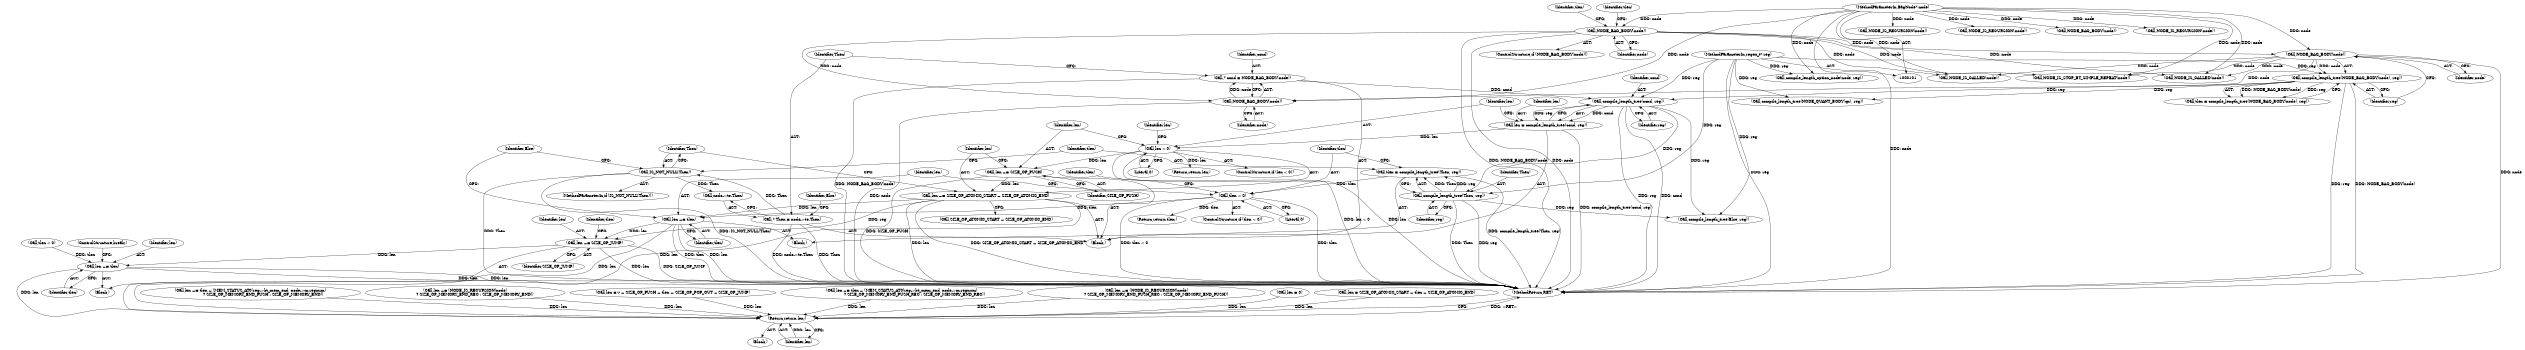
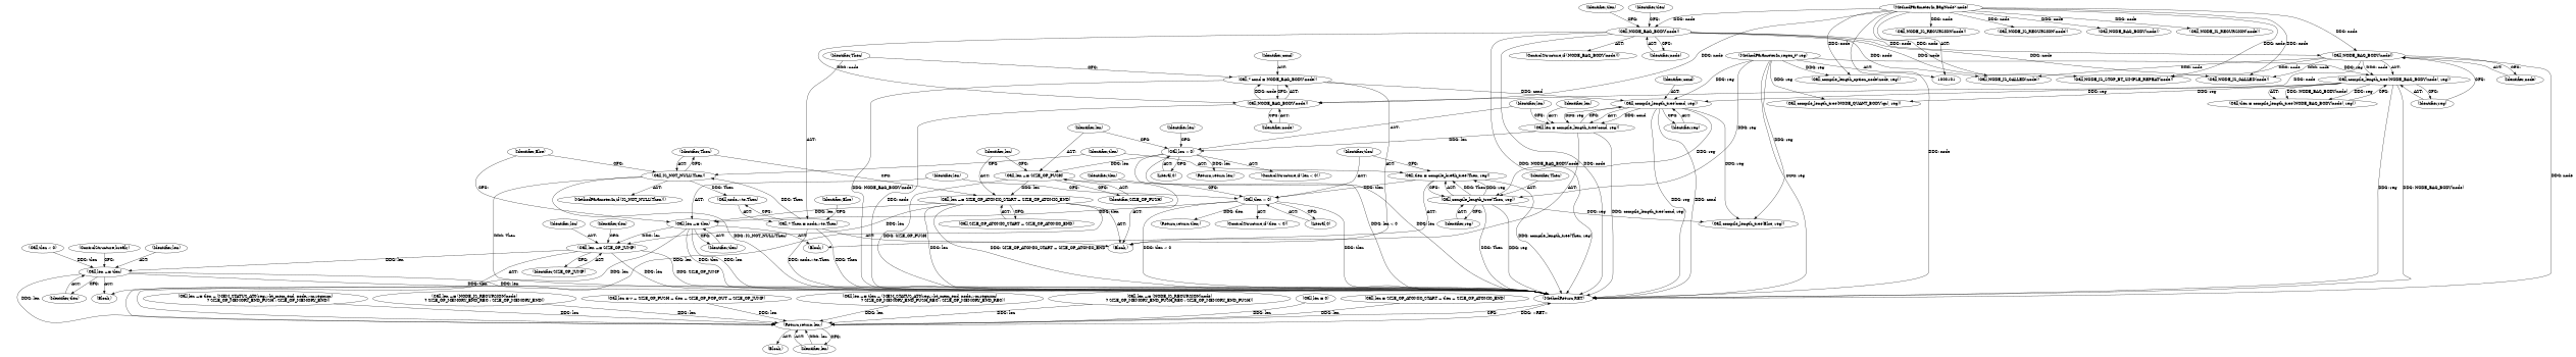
  digraph {
    n1 [label="(Call,len += SIZE_OP_JUMP)"]
    n2 [label="(Call,len += tlen)"]
    n3 [label="(Block,)"]
    n4 [label="(Identifier,SIZE_OP_JUMP)"]
    n5 [label="(MethodReturn,RET)"]
    n6 [label="(Return,return len;)"]
    n7 [label="(Identifier,tlen)"]
    n8 [label="(Call,len += tlen)"]
    n9 [label="(Identifier,tlen)"]
    n10 [label="(Block,)"]
    n11 [label="(Block,)"]
    n12 [label="(Identifier,len)"]
    n13 [label="(Call,tlen < 0)"]
    n14 [label="(Return,return tlen;)"]
    n15 [label="(ControlStructure,if (tlen < 0))"]
    n16 [label="(Literal,0)"]
-   n17 [label="(Call,tlen = compile_length_tree(Then, reg))"]
+   n17 [label="(Call,tlen = compile_break_tree(Then, reg))"]
    n18 [label="(Call,compile_length_tree(Then, reg))"]
    n19 [label="(Call,compile_length_tree(Else, reg))"]
    n20 [label="(Identifier,reg)"]
    n21 [label="(Call,IS_NOT_NULL(Then))"]
    n22 [label="(Identifier,Then)"]
    n23 [label="(MethodParameterIn,if (IS_NOT_NULL(Then)))"]
    n24 [label="(Call,node->te.Then)"]
    n25 [label="(Call,len += SIZE_OP_ATOMIC_START + SIZE_OP_ATOMIC_END)"]
    n26 [label="(Call,* Then = node->te.Then)"]
    n27 [label="(Block,)"]
    n28 [label="(Call,compile_length_tree(cond, reg))"]
    n29 [label="(Call,len = compile_length_tree(cond, reg))"]
    n30 [label="(Identifier,reg)"]
    n31 [label="(Call,len < 0)"]
    n32 [label="(Call,* cond = NODE_BAG_BODY(node))"]
    n33 [label="(Call,NODE_BAG_BODY(node))"]
    n34 [label="(Identifier,node)"]
    n35 [label="(Call,NODE_BAG_BODY(node))"]
    n36 [label="(Call,compile_length_tree(NODE_BAG_BODY(node), reg))"]
    n37 [label="(Call,NODE_IS_CALLED(node))"]
    n38 [label="(Call,NODE_IS_STOP_BT_SIMPLE_REPEAT(node))"]
    n39 [label="(Identifier,node)"]
    n40 [label="(Call,NODE_IS_CALLED(node))"]
    n41 [label="(Call,compile_length_tree(NODE_QUANT_BODY(qn), reg))"]
    n42 [label="(Identifier,reg)"]
    n43 [label="(Call,tlen = compile_length_tree(NODE_BAG_BODY(node), reg))"]
    n44 [label="(Call,NODE_BAG_BODY(node))"]
    n45 [label="(ControlStructure,if (NODE_BAG_BODY(node)))"]
    n46 [label="(Identifier,node)"]
    n47 [label="(MethodParameterIn,BagNode* node)"]
    n48 [label="(Call,NODE_IS_RECURSION(node))"]
    n49 [label="(Call,NODE_IS_RECURSION(node))"]
    n50 [label="(Call,NODE_BAG_BODY(node))"]
    n51 [label="(Call,compile_length_option_node(node, reg))"]
    n52 [label="(Call,NODE_IS_RECURSION(node))"]
    1000101
    n54 [label="(MethodParameterIn,regex_t* reg)"]
    n55 [label="(Call,SIZE_OP_ATOMIC_START + SIZE_OP_ATOMIC_END)"]
    n56 [label="(Call,len += SIZE_OP_PUSH)"]
    n57 [label="(Identifier,SIZE_OP_PUSH)"]
    n58 [label="(Literal,0)"]
    n59 [label="(Return,return len;)"]
    n60 [label="(ControlStructure,if (len < 0))"]
    n61 [label="(Identifier,tlen)"]
    n62 [label="(Identifier,tlen)"]
    n63 [label="(Identifier,tlen)"]
    n64 [label="(Identifier,Else)"]
    n65 [label="(Identifier,len)"]
    n66 [label="(Identifier,tlen)"]
    n67 [label="(Call,tlen < 0)"]
    n68 [label="(Identifier,len)"]
    n69 [label="(ControlStructure,break;)"]
    n70 [label="(Identifier,len)"]
    n71 [label="(Identifier,len)"]
    n72 [label="(Identifier,tlen)"]
    n73 [label="(Call,len += tlen + (MEM_STATUS_AT0(reg->bt_mem_end, node->m.regnum)\n                     ? SIZE_OP_MEMORY_END_PUSH : SIZE_OP_MEMORY_END))"]
    n74 [label="(Call,len += (NODE_IS_RECURSION(node)\n                ? SIZE_OP_MEMORY_END_REC : SIZE_OP_MEMORY_END))"]
    n75 [label="(Identifier,tlen)"]
    n76 [label="(Identifier,len)"]
    n77 [label="(Identifier,Else)"]
    n78 [label="(Call,len = v + SIZE_OP_PUSH + tlen + SIZE_OP_POP_OUT + SIZE_OP_JUMP)"]
    n79 [label="(Identifier,Then)"]
    n80 [label="(Call,len += tlen + (MEM_STATUS_AT0(reg->bt_mem_end, node->m.regnum)\n                     ? SIZE_OP_MEMORY_END_PUSH_REC : SIZE_OP_MEMORY_END_REC))"]
    n81 [label="(Identifier,cond)"]
    n82 [label="(Identifier,len)"]
    n83 [label="(Identifier,len)"]
    n84 [label="(Identifier,len)"]
    n85 [label="(Identifier,Then)"]
    n86 [label="(Identifier,cond)"]
    n87 [label="(Call,len += (NODE_IS_RECURSION(node)\n                ? SIZE_OP_MEMORY_END_PUSH_REC : SIZE_OP_MEMORY_END_PUSH))"]
    n88 [label="(Call,len = 0)"]
    n89 [label="(Call,len = SIZE_OP_ATOMIC_START + tlen + SIZE_OP_ATOMIC_END)"]
    n1 -> n2 [label="DDG: len"]
    n1 -> n3 [label="AST: "]
    n1 -> n4 [label="CFG: "]
    n1 -> n5 [label="DDG: len"]
    n1 -> n5 [label="DDG: SIZE_OP_JUMP"]
    n2 -> n3 [label="AST: "]
    n2 -> n5 [label="DDG: tlen"]
    n2 -> n5 [label="DDG: len"]
    n2 -> n6 [label="DDG: len"]
    n2 -> n7 [label="CFG: "]
    n4 -> n1 [label="AST: "]
    n5 -> n6 [label="CFG: "]
    n6 -> n5 [label="DDG: <RET>"]
    n6 -> n11 [label="AST: "]
    n6 -> n12 [label="CFG: "]
    n7 -> n2 [label="AST: "]
    n8 -> n1 [label="DDG: len"]
    n8 -> n5 [label="DDG: tlen"]
    n8 -> n5 [label="DDG: len"]
    n8 -> n6 [label="DDG: len"]
    n8 -> n9 [label="CFG: "]
    n8 -> n10 [label="AST: "]
    n9 -> n8 [label="AST: "]
    n12 -> n6 [label="AST: "]
    n12 -> n6 [label="DDG: len"]
    n13 -> n5 [label="DDG: tlen < 0"]
    n13 -> n5 [label="DDG: tlen"]
    n13 -> n8 [label="DDG: tlen"]
    n13 -> n14 [label="DDG: tlen"]
    n13 -> n15 [label="AST: "]
    n13 -> n16 [label="CFG: "]
    n16 -> n13 [label="AST: "]
    n17 -> n5 [label="DDG: compile_length_tree(Then, reg)"]
    n17 -> n10 [label="AST: "]
    n17 -> n13 [label="DDG: tlen"]
    n17 -> n18 [label="CFG: "]
    n18 -> n5 [label="DDG: Then"]
    n18 -> n5 [label="DDG: reg"]
    n18 -> n17 [label="AST: "]
    n18 -> n17 [label="DDG: Then"]
    n18 -> n17 [label="DDG: reg"]
    n18 -> n19 [label="DDG: reg"]
    n18 -> n20 [label="CFG: "]
    n20 -> n18 [label="AST: "]
    n21 -> n5 [label="DDG: Then"]
    n21 -> n5 [label="DDG: IS_NOT_NULL(Then)"]
    n21 -> n22 [label="CFG: "]
    n21 -> n23 [label="AST: "]
    n21 -> n24 [label="DDG: Then"]
    n22 -> n21 [label="AST: "]
    n22 -> n25 [label="CFG: "]
    n24 -> n26 [label="AST: "]
-   n25 -> n1 [label="DDG: reg"]
+   n25 -> n1 [label="DDG: len"]
    n25 -> n5 [label="DDG: len"]
    n25 -> n5 [label="DDG: SIZE_OP_ATOMIC_START + SIZE_OP_ATOMIC_END"]
    n25 -> n6 [label="DDG: len"]
    n25 -> n8 [label="DDG: len"]
    n25 -> n27 [label="AST: "]
    n25 -> n55 [label="CFG: "]
    n26 -> n5 [label="DDG: node->te.Then"]
    n26 -> n5 [label="DDG: Then"]
    n26 -> n21 [label="DDG: Then"]
    n26 -> n24 [label="CFG: "]
    n26 -> n27 [label="AST: "]
    n28 -> n5 [label="DDG: reg"]
    n28 -> n5 [label="DDG: cond"]
    n28 -> n18 [label="DDG: reg"]
    n28 -> n19 [label="DDG: reg"]
    n28 -> n29 [label="AST: "]
    n28 -> n29 [label="DDG: cond"]
    n28 -> n29 [label="DDG: reg"]
    n28 -> n30 [label="CFG: "]
    n29 -> n5 [label="DDG: compile_length_tree(cond, reg)"]
    n29 -> n27 [label="AST: "]
    n29 -> n28 [label="CFG: "]
    n29 -> n31 [label="DDG: len"]
    n30 -> n28 [label="AST: "]
    n31 -> n5 [label="DDG: len < 0"]
    n31 -> n5 [label="DDG: len"]
    n31 -> n56 [label="DDG: len"]
    n31 -> n58 [label="CFG: "]
    n31 -> n59 [label="DDG: len"]
    n31 -> n60 [label="AST: "]
    n32 -> n5 [label="DDG: NODE_BAG_BODY(node)"]
    n32 -> n27 [label="AST: "]
    n32 -> n28 [label="DDG: cond"]
    n32 -> n33 [label="CFG: "]
    n33 -> n5 [label="DDG: node"]
    n33 -> n32 [label="AST: "]
    n33 -> n32 [label="DDG: node"]
    n33 -> n34 [label="CFG: "]
    n34 -> n33 [label="AST: "]
    n35 -> n5 [label="DDG: node"]
    n35 -> n33 [label="DDG: node"]
    n35 -> n36 [label="AST: "]
    n35 -> n36 [label="DDG: node"]
    n35 -> n37 [label="DDG: node"]
    n35 -> n38 [label="DDG: node"]
    n35 -> n39 [label="CFG: "]
    n35 -> n40 [label="DDG: node"]
    n36 -> n5 [label="DDG: reg"]
    n36 -> n5 [label="DDG: NODE_BAG_BODY(node)"]
    n36 -> n28 [label="DDG: reg"]
    n36 -> n41 [label="DDG: reg"]
    n36 -> n42 [label="CFG: "]
    n36 -> n43 [label="AST: "]
    n36 -> n43 [label="DDG: NODE_BAG_BODY(node)"]
    n36 -> n43 [label="DDG: reg"]
    n39 -> n35 [label="AST: "]
    n42 -> n35 [label="CFG: "]
    n42 -> n36 [label="AST: "]
    n43 -> n36 [label="CFG: "]
    n44 -> n5 [label="DDG: NODE_BAG_BODY(node)"]
    n44 -> n5 [label="DDG: node"]
    n44 -> n33 [label="DDG: node"]
    n44 -> n35 [label="DDG: node"]
    n44 -> n37 [label="DDG: node"]
    n44 -> n38 [label="DDG: node"]
    n44 -> n40 [label="DDG: node"]
    n44 -> n45 [label="AST: "]
    n44 -> n46 [label="CFG: "]
    n46 -> n44 [label="AST: "]
    n47 -> n5 [label="DDG: node"]
    n47 -> n33 [label="DDG: node"]
    n47 -> n35 [label="DDG: node"]
    n47 -> n37 [label="DDG: node"]
    n47 -> n38 [label="DDG: node"]
    n47 -> n40 [label="DDG: node"]
    n47 -> n44 [label="DDG: node"]
    n47 -> n48 [label="DDG: node"]
    n47 -> n49 [label="DDG: node"]
    n47 -> n50 [label="DDG: node"]
    n47 -> n51 [label="DDG: node"]
    n47 -> n52 [label="DDG: node"]
    n47 -> 1000101 [label="AST: "]
    n54 -> n5 [label="DDG: reg"]
    n54 -> n18 [label="DDG: reg"]
    n54 -> n19 [label="DDG: reg"]
    n54 -> n28 [label="DDG: reg"]
    n54 -> n36 [label="DDG: reg"]
    n54 -> n41 [label="DDG: reg"]
    n54 -> n51 [label="DDG: reg"]
    n54 -> 1000101 [label="AST: "]
-   n31 -> n25 [label="AST: "]
+   n55 -> n25 [label="AST: "]
    n56 -> n5 [label="DDG: SIZE_OP_PUSH"]
    n56 -> n25 [label="DDG: len"]
    n56 -> n27 [label="AST: "]
    n56 -> n57 [label="CFG: "]
    n57 -> n56 [label="AST: "]
    n58 -> n31 [label="AST: "]
    n61 -> n13 [label="AST: "]
    n61 -> n17 [label="CFG: "]
    n62 -> n44 [label="CFG: "]
    n63 -> n44 [label="CFG: "]
    n64 -> n26 [label="CFG: "]
    n65 -> n31 [label="CFG: "]
    n65 -> n56 [label="AST: "]
    n66 -> n13 [label="CFG: "]
    n67 -> n2 [label="DDG: tlen"]
    n68 -> n29 [label="AST: "]
    n69 -> n2 [label="CFG: "]
    n70 -> n8 [label="AST: "]
    n70 -> n13 [label="CFG: "]
    n71 -> n2 [label="AST: "]
    n72 -> n1 [label="CFG: "]
    n73 -> n6 [label="DDG: len"]
    n74 -> n6 [label="DDG: len"]
    n75 -> n17 [label="AST: "]
    n75 -> n21 [label="CFG: "]
    n76 -> n25 [label="AST: "]
    n76 -> n56 [label="CFG: "]
    n77 -> n8 [label="CFG: "]
    n77 -> n21 [label="CFG: "]
    n78 -> n6 [label="DDG: len"]
    n79 -> n18 [label="AST: "]
    n80 -> n6 [label="DDG: len"]
    n81 -> n28 [label="AST: "]
    n82 -> n29 [label="CFG: "]
    n82 -> n31 [label="AST: "]
    n83 -> n31 [label="CFG: "]
    n84 -> n1 [label="AST: "]
    n85 -> n26 [label="AST: "]
    n85 -> n32 [label="CFG: "]
    n86 -> n32 [label="AST: "]
    n87 -> n6 [label="DDG: len"]
    n88 -> n6 [label="DDG: len"]
    n89 -> n6 [label="DDG: len"]
  }
